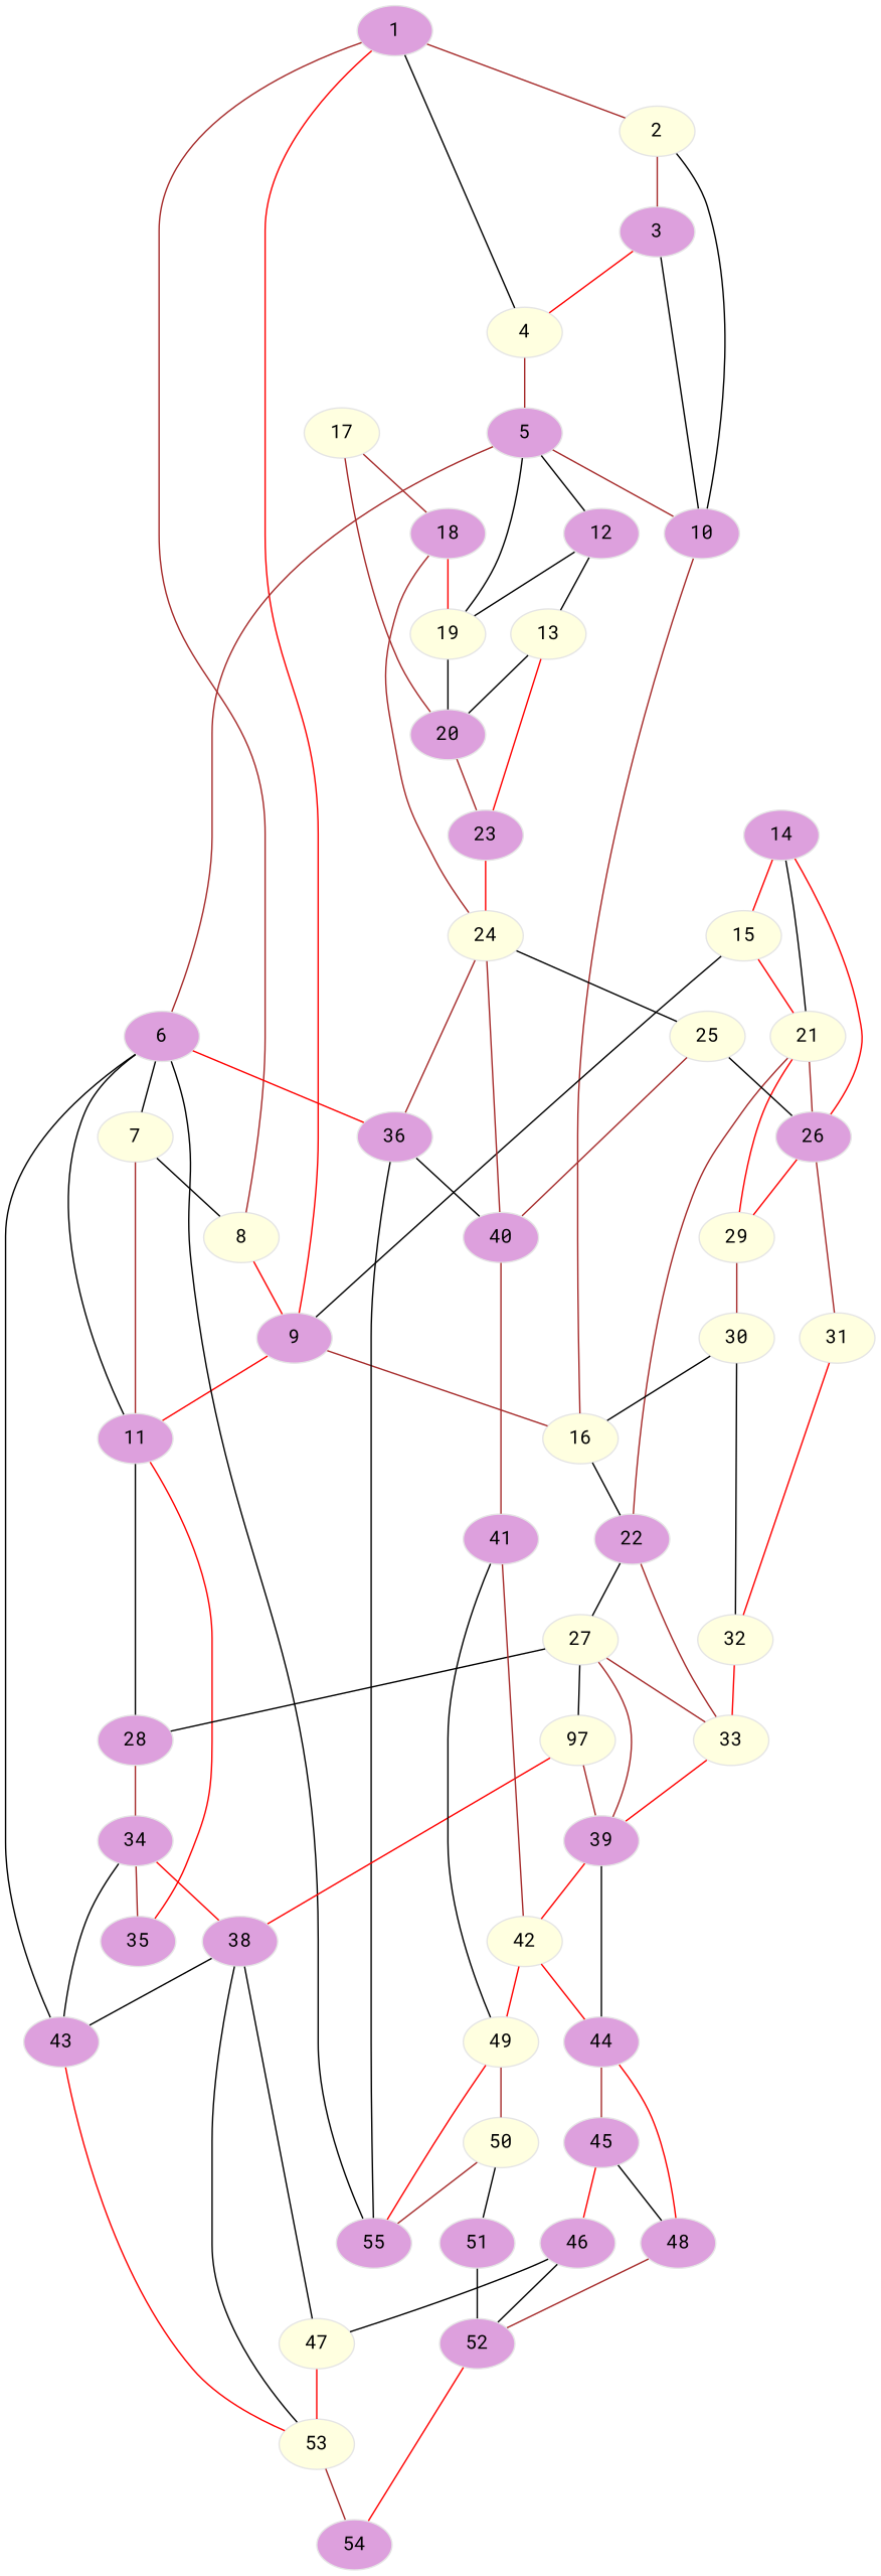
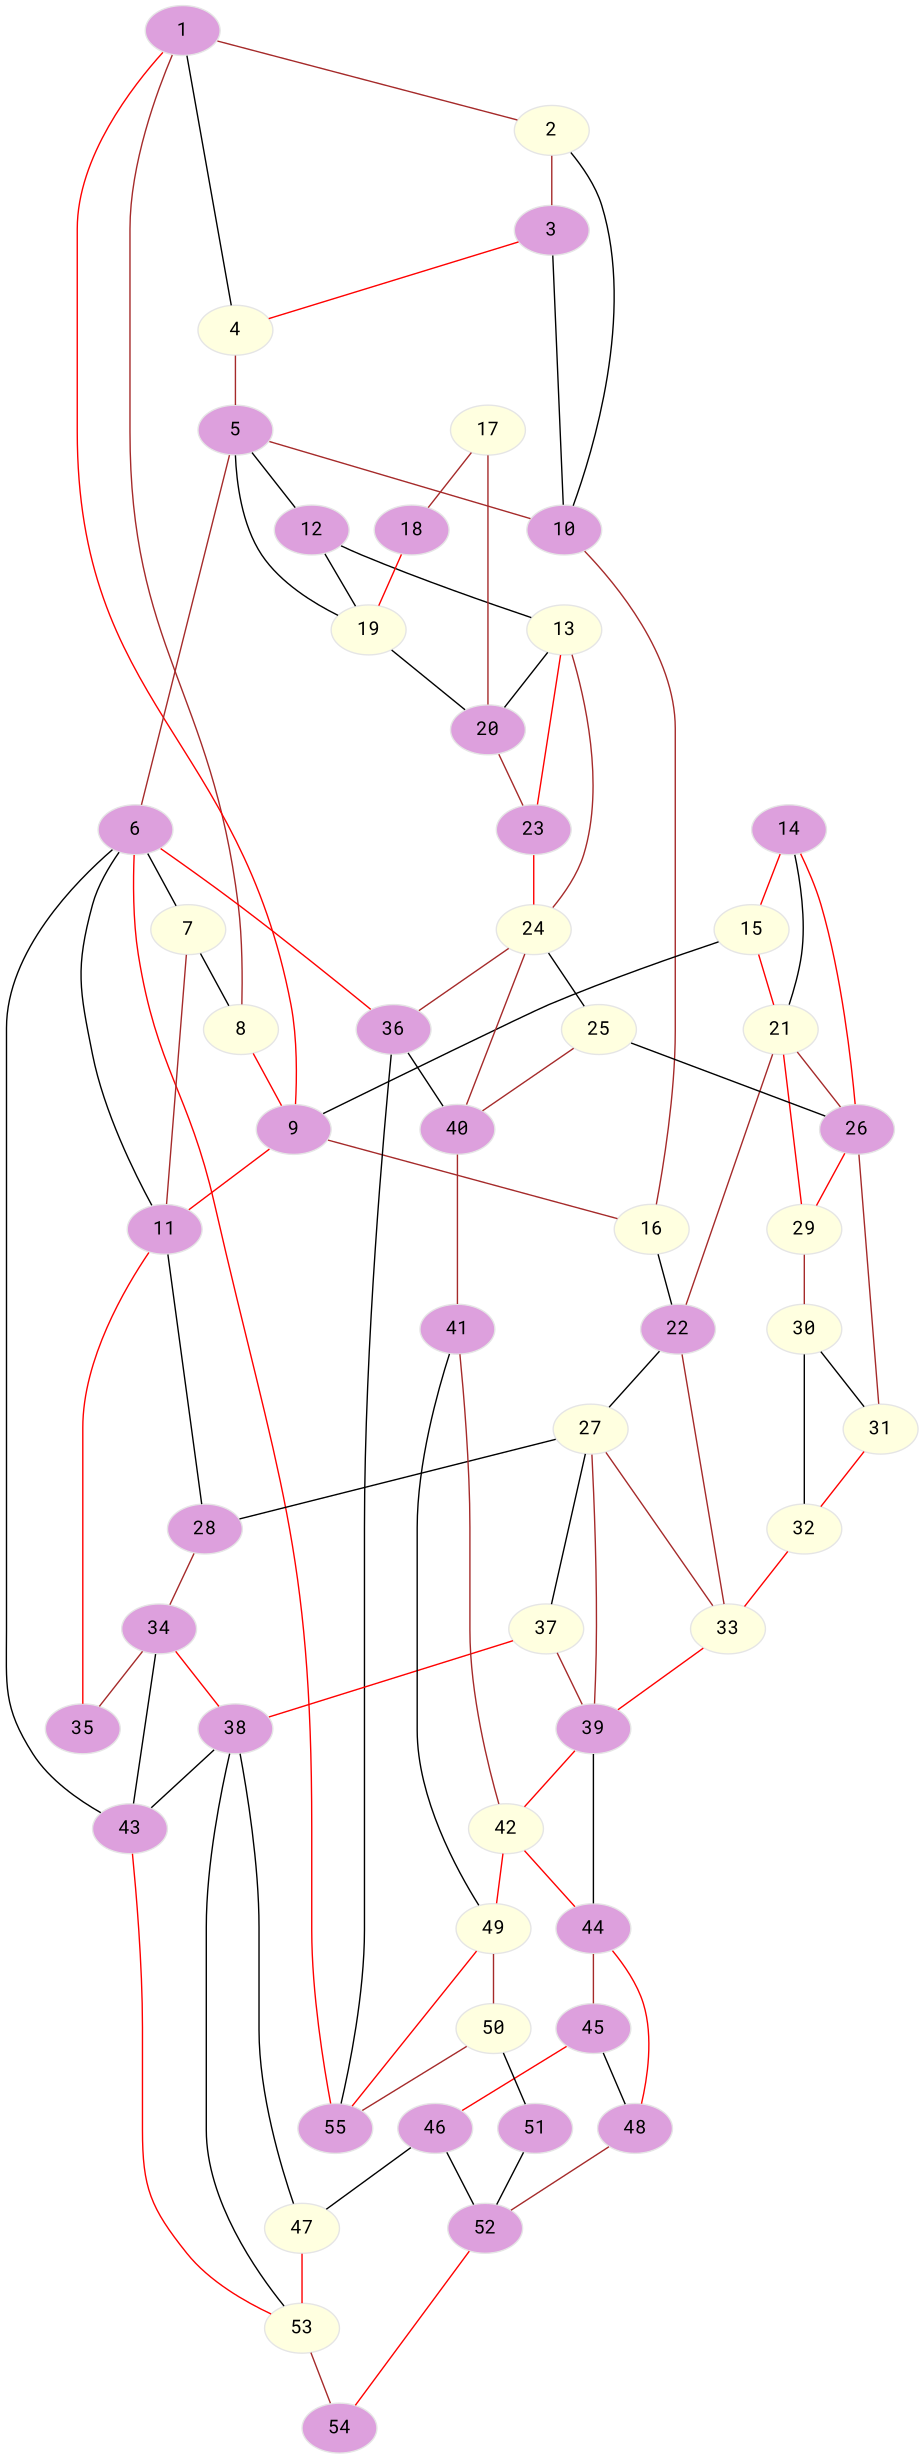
  graph {
    fontname="Roboto Mono"
    node [color=gray90 fillcolor=plum fontname="Roboto Mono" style=filled]
    edge [color=black fontname="Roboto Mono" weight=1.0]
    2 [fillcolor=lightyellow]
    1
    4 [fillcolor=lightyellow]
    8 [fillcolor=lightyellow]
    9
    3
    10
    5
    11
    16 [fillcolor=lightyellow]
    6
    12
    19 [fillcolor=lightyellow]
    7 [fillcolor=lightyellow]
    36
    43
    55
    13 [fillcolor=lightyellow]
    20
    28
    35
    40
    53 [fillcolor=lightyellow]
    22
    34
    23
    15 [fillcolor=lightyellow]
    14
    21 [fillcolor=lightyellow]
    26
    24 [fillcolor=lightyellow]
    29 [fillcolor=lightyellow]
    31 [fillcolor=lightyellow]
    27 [fillcolor=lightyellow]
    33 [fillcolor=lightyellow]
    17 [fillcolor=lightyellow]
    18
    25 [fillcolor=lightyellow]
    30 [fillcolor=lightyellow]
-   37 [fillcolor=lightyellow label=97]
+   37 [fillcolor=lightyellow]
    39
    41
    32 [fillcolor=lightyellow]
    38
    42 [fillcolor=lightyellow]
    44
    47 [fillcolor=lightyellow]
    54
    49 [fillcolor=lightyellow]
    45
    48
    50 [fillcolor=lightyellow]
    46
    52
    51
    2 -- 3 [color=brown]
    2 -- 10
    1 -- 2 [color=brown]
    1 -- 4
    1 -- 8 [color=brown]
    1 -- 9 [color=red]
    4 -- 5 [color=brown]
    8 -- 9 [color=red]
    9 -- 11 [color=red]
    9 -- 16 [color=brown]
    3 -- 4 [color=red]
    3 -- 10 [weight=3.0]
    10 -- 16 [color=brown]
    5 -- 10 [color=brown]
    5 -- 6 [color=brown weight=2.0]
    5 -- 12
    5 -- 19
    11 -- 28
    11 -- 35 [color=red]
    16 -- 22
    6 -- 11
    6 -- 7
    6 -- 36 [color=red]
    6 -- 43 [weight=2.0]
-   6 -- 55
+   6 -- 55 [color=red]
    12 -- 19
    12 -- 13
    19 -- 20
    7 -- 8 [weight=4.0]
    7 -- 11 [color=brown]
    36 -- 55
    36 -- 40 [weight=2.0]
    43 -- 53 [color=red]
    13 -- 20
    13 -- 23 [color=red]
    20 -- 23 [color=brown]
    28 -- 34 [color=brown]
    40 -- 41 [color=brown weight=2.0]
    53 -- 54 [color=brown weight=2.0]
    22 -- 27
    22 -- 33 [color=brown]
    34 -- 43
    34 -- 35 [color=brown weight=2.0]
    34 -- 38 [color=red]
    23 -- 24 [color=red]
    15 -- 9
    15 -- 21 [color=red]
    14 -- 15 [color=red weight=2.0]
    14 -- 21
    14 -- 26 [color=red]
    21 -- 22 [color=brown]
    21 -- 26 [color=brown]
    21 -- 29 [color=red]
    26 -- 29 [color=red]
    26 -- 31 [color=brown]
    24 -- 36 [color=brown]
    24 -- 40 [color=brown]
    24 -- 25
    29 -- 30 [color=brown weight=4.0]
    31 -- 32 [color=red]
    27 -- 28 [weight=2.0]
    27 -- 33 [color=brown]
    27 -- 37
    27 -- 39 [color=brown]
    33 -- 39 [color=red]
    17 -- 20 [color=brown weight=3.0]
    17 -- 18 [color=brown]
    18 -- 19 [color=red]
-   18 -- 24 [color=brown]
+   13 -- 24 [color=brown]
    25 -- 40 [color=brown]
    25 -- 26 [weight=2.0]
-   30 -- 16
+   30 -- 31
    30 -- 32
    37 -- 39 [color=brown]
    37 -- 38 [color=red weight=2.0]
    39 -- 42 [color=red]
    39 -- 44
    41 -- 42 [color=brown]
    41 -- 49
    32 -- 33 [color=red weight=2.0]
    38 -- 43
    38 -- 53
    38 -- 47
    42 -- 44 [color=red]
    42 -- 49 [color=red]
    44 -- 45 [color=brown weight=3.0]
    44 -- 48 [color=red]
    47 -- 53 [color=red]
    49 -- 55 [color=red]
    49 -- 50 [color=brown weight=3.0]
    45 -- 48
    45 -- 46 [color=red weight=2.0]
    48 -- 52 [color=brown]
    50 -- 55 [color=brown]
    50 -- 51 [weight=2.0]
    46 -- 47
    46 -- 52
    52 -- 54 [color=red weight=2.0]
    51 -- 52 [weight=2.0]
  }
